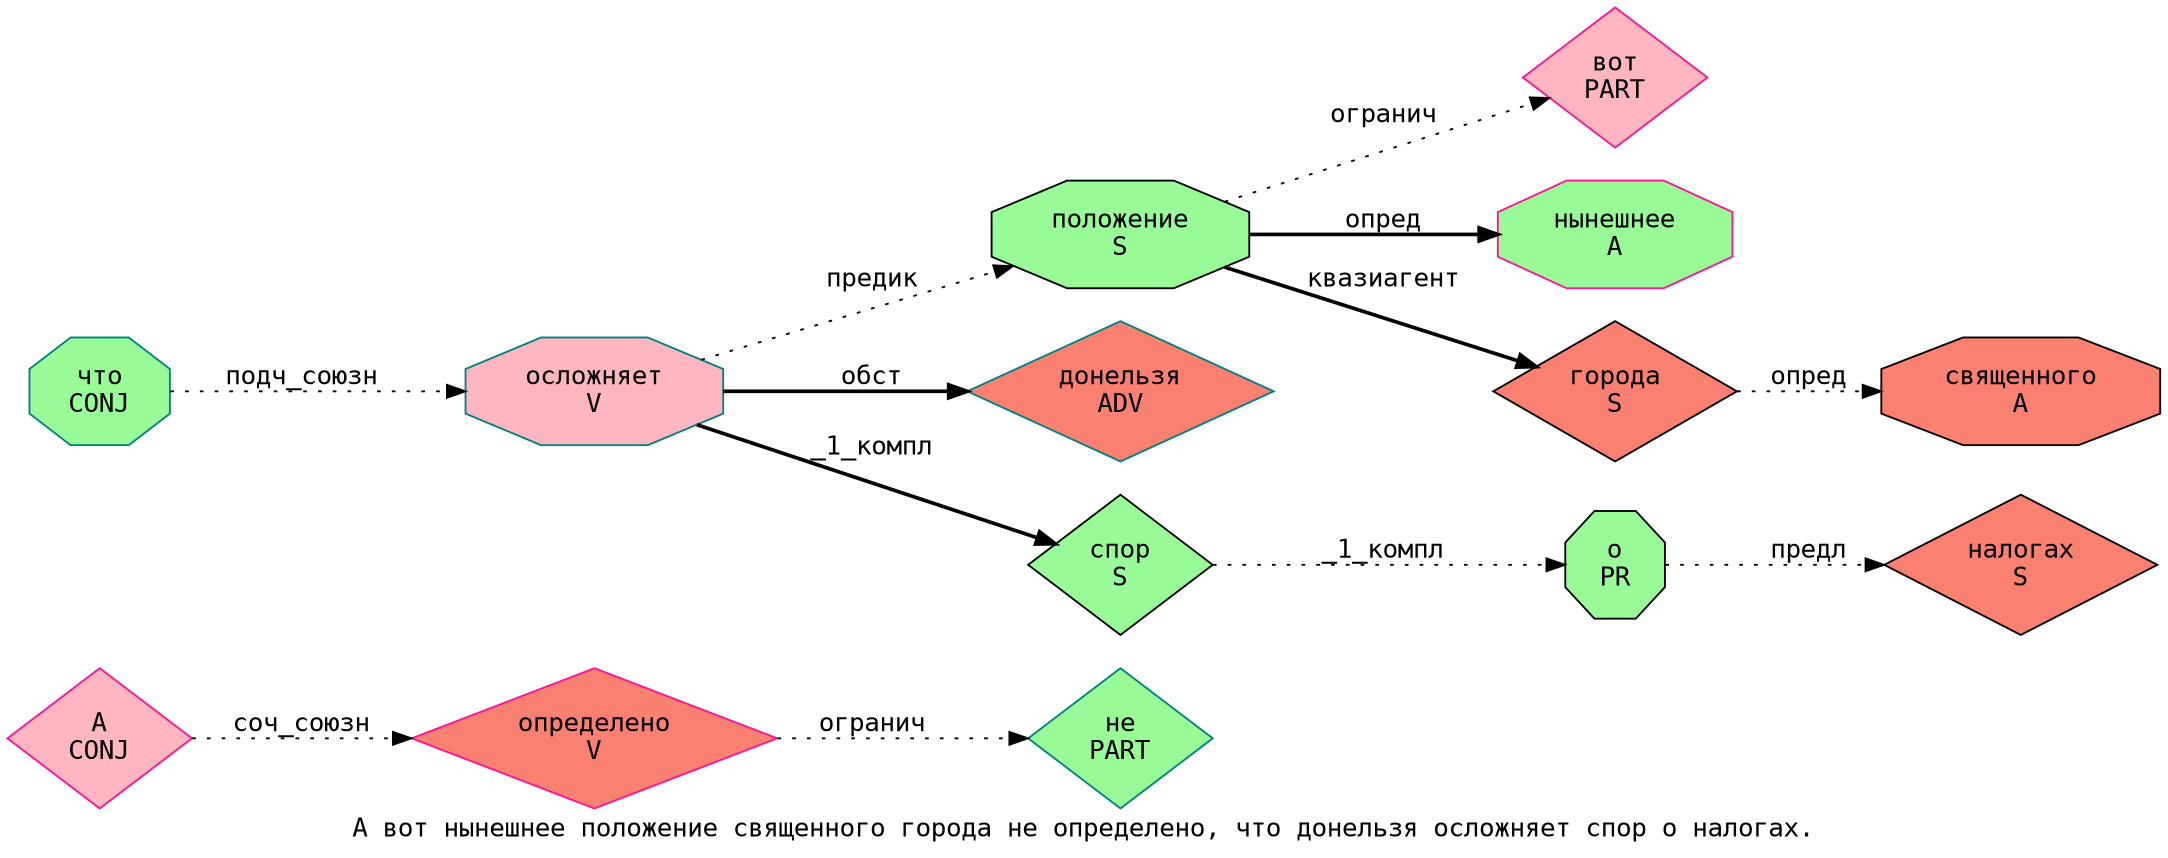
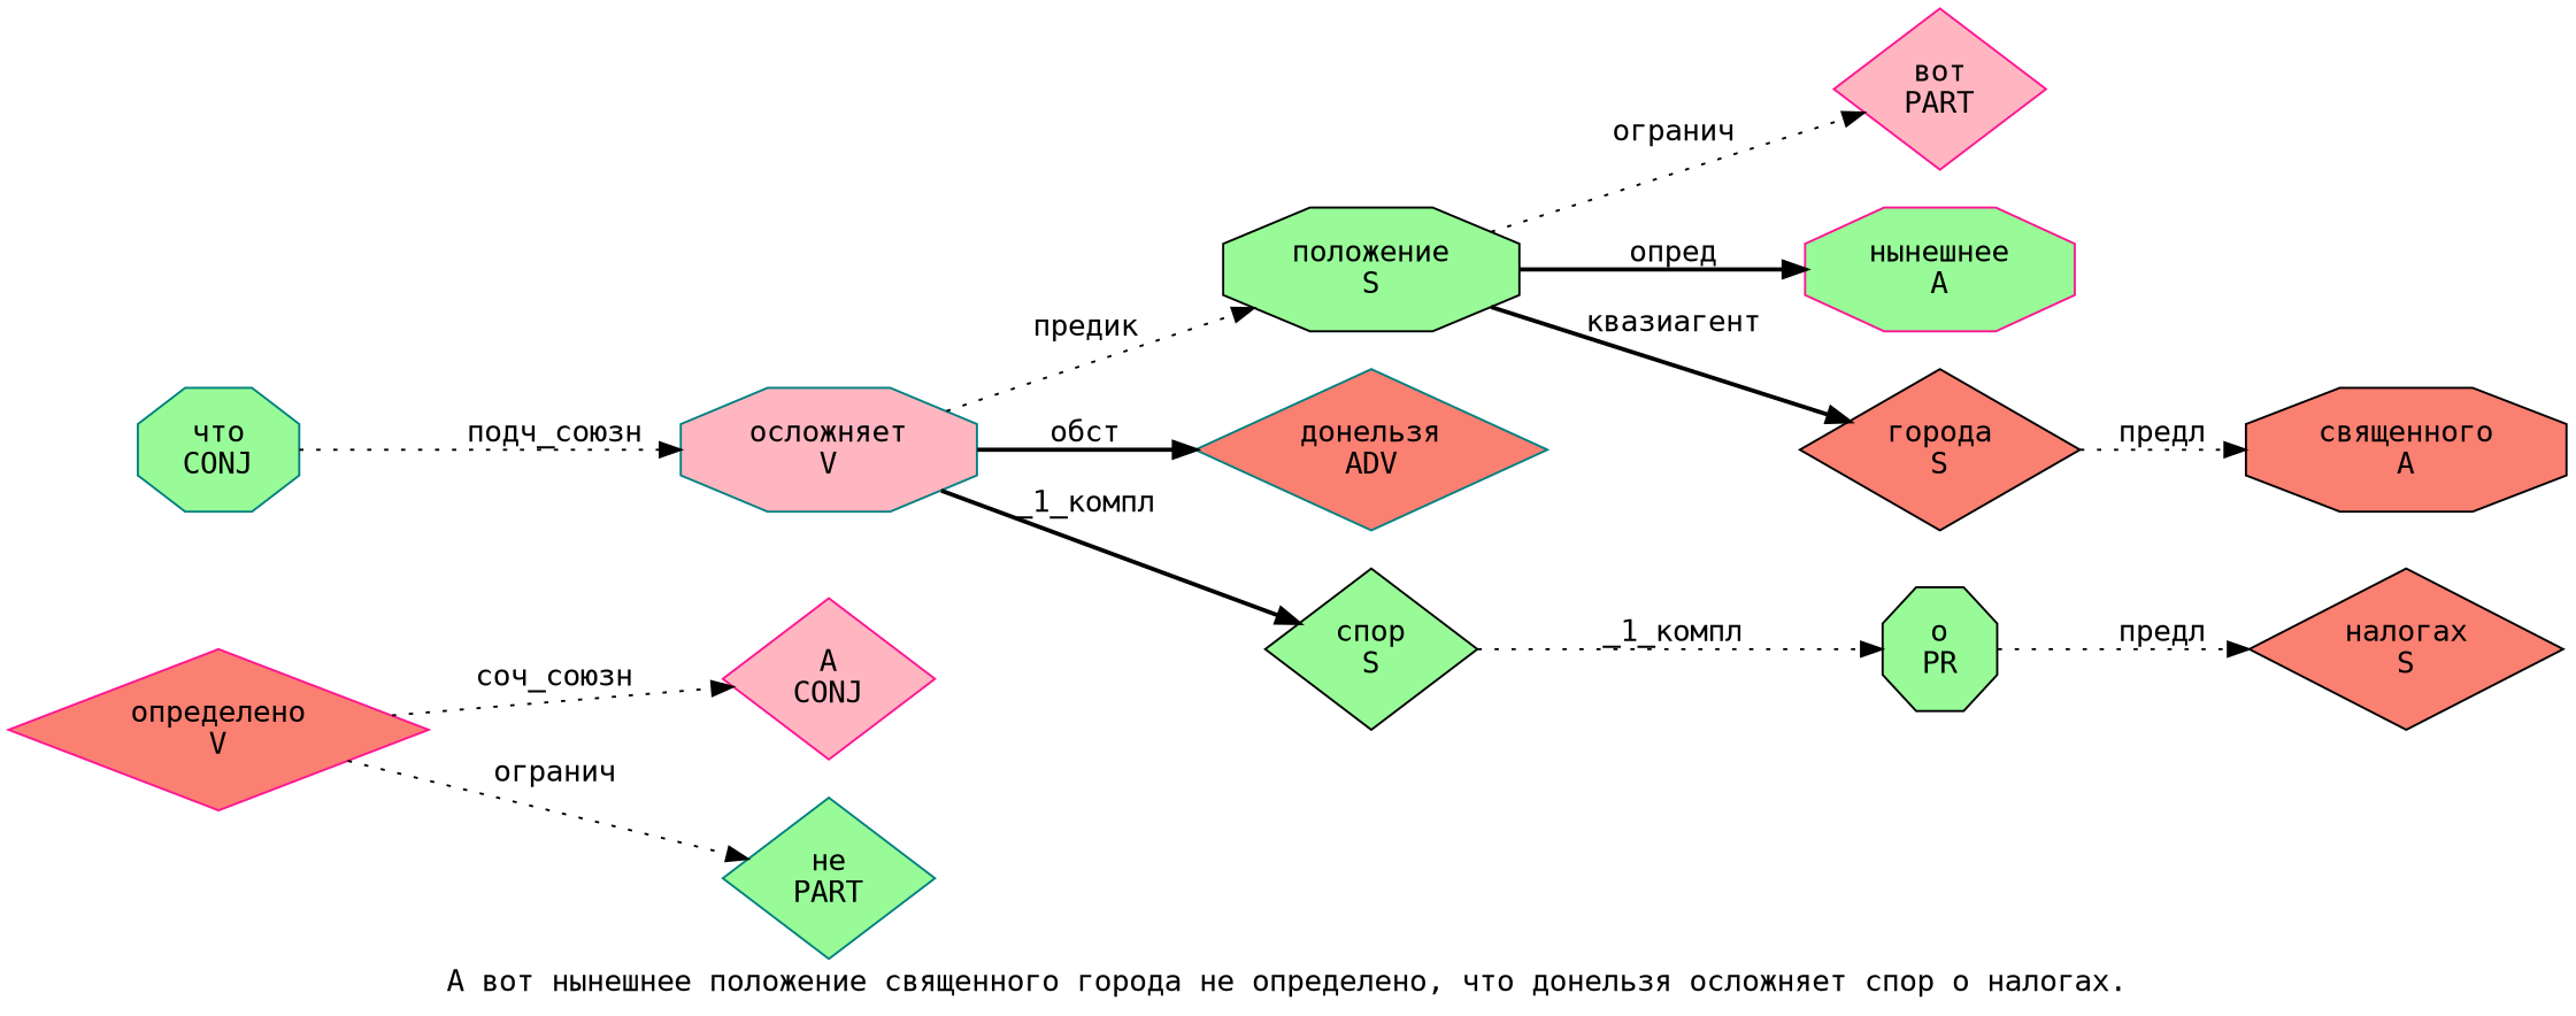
  digraph {
    fontname="DejaVu Sans Mono"
    label="А вот нынешнее положение священного города не определено, что донельзя осложняет спор о налогах."
    rankdir=LR
    node [color=black fillcolor=palegreen fontname="DejaVu Sans Mono" penwidth=1 shape=diamond style=filled]
    edge [fontname="DejaVu Sans Mono" style=dotted]
    n1 [color=deeppink fillcolor=lightpink label="А\nCONJ"]
    n2 [color=deeppink fillcolor=salmon label="определено\nV"]
    n3 [color=teal label="не\nPART"]
    n4 [color=deeppink fillcolor=lightpink label="вот\nPART"]
    n5 [color=deeppink label="нынешнее\nA" shape=octagon]
    n6 [label="положение\nS" shape=octagon]
    n7 [fillcolor=salmon label="города\nS"]
    n8 [fillcolor=salmon label="священного\nA" shape=octagon]
    n9 [color=teal label="что\nCONJ" shape=octagon]
    n10 [color=teal fillcolor=lightpink label="осложняет\nV" shape=octagon]
    n11 [color=teal fillcolor=salmon label="донельзя\nADV"]
    n12 [label="спор\nS"]
    n13 [label="о\nPR" shape=octagon]
    n14 [fillcolor=salmon label="налогах\nS"]
-   n1 -> n2 [label="соч_союзн"]
+   n2 -> n1 [label="соч_союзн"]
    n2 -> n3 [label="огранич"]
    n6 -> n4 [label="огранич"]
    n6 -> n5 [label="опред" style=bold]
    n6 -> n7 [label="квазиагент" style=bold]
-   n7 -> n8 [label="опред"]
+   n7 -> n8 [label="предл"]
    n9 -> n10 [label="подч_союзн"]
    n10 -> n6 [label="предик"]
    n10 -> n11 [label="обст" style=bold]
    n10 -> n12 [label="_1_компл" style=bold]
    n12 -> n13 [label="_1_компл"]
    n13 -> n14 [label="предл"]
  }
